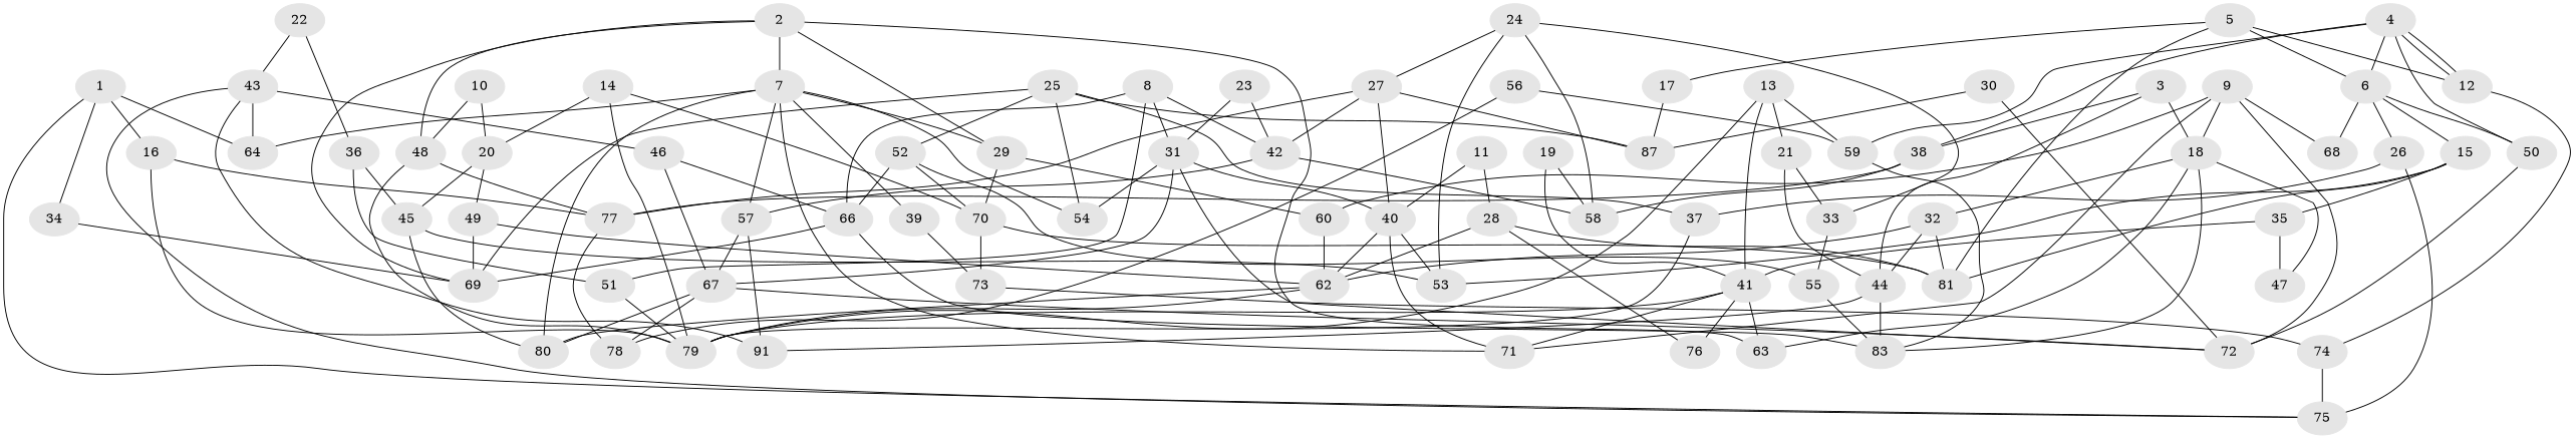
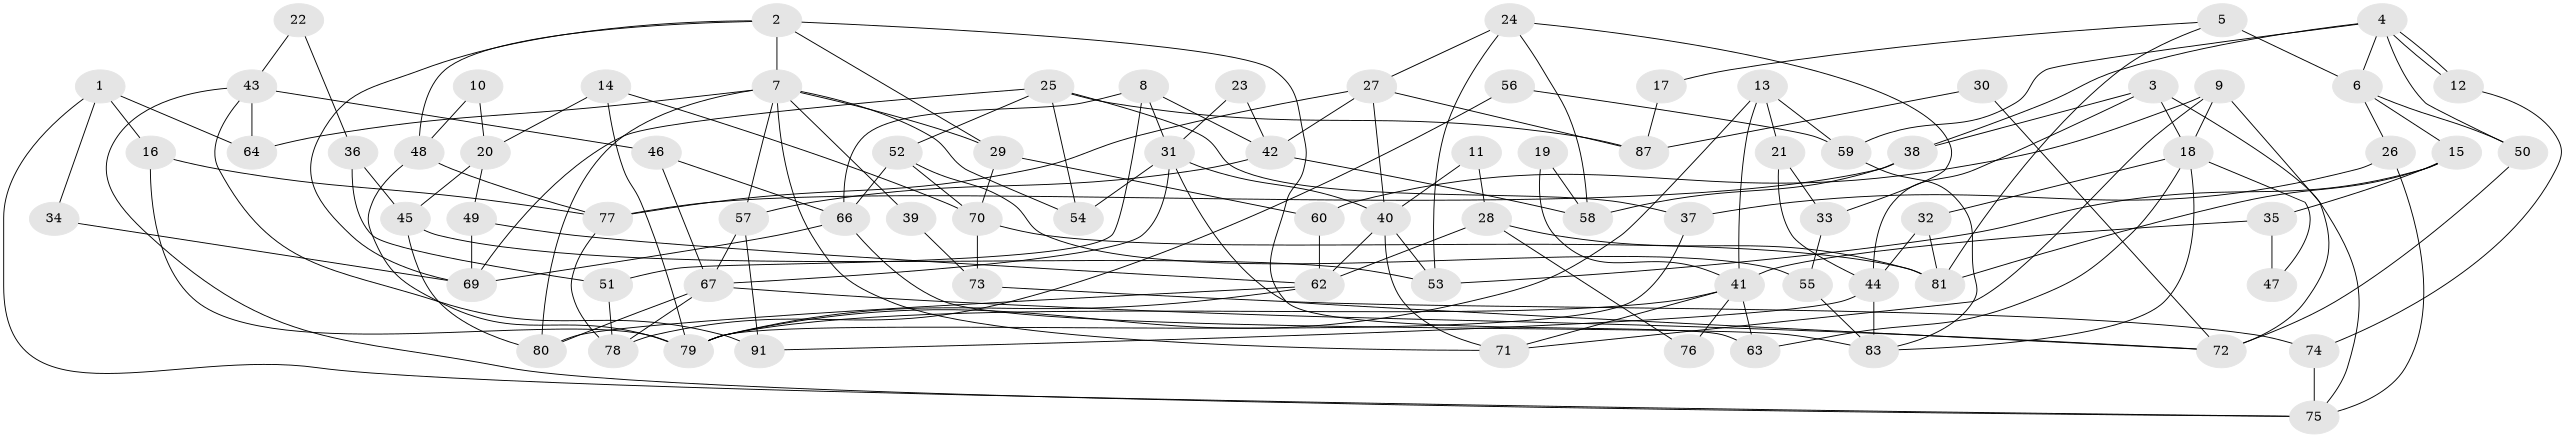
  graph {
    node [color=gray90 style=filled]
    1
    16
    34
    64
    75
    79
    77
    69
    2
    7
    29
    63
    48
    39
    54
    57
    71
    80
    60
    70
    3
    18
    44
    38
    32
    47
    83
    37
    n29 [label=91]
    4
    6
    12
    50
    59
    15
    26
-   68
    74
    58
    72
    5
    17
    81
    n44 [label=87]
    35
    53
    28
    62
    76
    73
    67
    8
    31
    42
    51
    66
    40
    9
    10
    20
    45
    49
    11
    13
    21
    41
    33
    14
    78
    19
    55
    22
    36
    43
    46
    23
    24
    27
    25
    52
    30
    56
    1 -- 16
    1 -- 34
    1 -- 64
    1 -- 75
    16 -- 79
    16 -- 77
    34 -- 69
    77 -- 78
    2 -- 69
    2 -- 7
    2 -- 29
    2 -- 63
    2 -- 48
    7 -- 64
    7 -- 29
    7 -- 39
    7 -- 54
    7 -- 57
    7 -- 71
    7 -- 80
    29 -- 60
    29 -- 70
    48 -- 79
    48 -- 77
    39 -- 73
    57 -- n29
    57 -- 67
    60 -- 62
    70 -- 81
    70 -- 73
+   3 -- 75
    3 -- 18
    3 -- 44
    3 -- 38
    18 -- 63
    18 -- 32
    18 -- 47
    18 -- 83
    44 -- 83
    44 -- n29
    38 -- 77
    38 -- 58
    32 -- 44
    32 -- 81
-   32 -- 62
    37 -- 79
    4 -- 38
    4 -- 6
    4 -- 12
    4 -- 12
    4 -- 50
    4 -- 59
    6 -- 50
    6 -- 15
    6 -- 26
-   6 -- 68
    12 -- 74
    50 -- 72
    59 -- 83
    15 -- 81
    15 -- 35
    15 -- 53
    26 -- 75
    26 -- 37
    74 -- 75
    5 -- 6
-   5 -- 12
    5 -- 17
    5 -- 81
    17 -- n44
    35 -- 47
    35 -- 41
    28 -- 81
    28 -- 62
    28 -- 76
    62 -- 79
    62 -- 80
    73 -- 74
    67 -- 80
    67 -- 72
    67 -- 78
    8 -- 31
    8 -- 42
    8 -- 51
    8 -- 66
    31 -- 54
    31 -- 72
    31 -- 67
    31 -- 40
    42 -- 57
    42 -- 58
-   51 -- 79
+   51 -- 78
    66 -- 69
    66 -- 83
    40 -- 71
    40 -- 53
    40 -- 62
    9 -- 71
    9 -- 60
    9 -- 18
-   9 -- 68
    9 -- 72
    10 -- 48
    10 -- 20
    20 -- 45
    20 -- 49
    45 -- 80
    45 -- 53
    49 -- 69
    49 -- 62
    11 -- 28
    11 -- 40
    13 -- 79
    13 -- 59
    13 -- 21
    13 -- 41
    21 -- 44
    21 -- 33
    41 -- 79
    41 -- 63
    41 -- 71
    41 -- 76
    33 -- 55
    14 -- 79
    14 -- 70
    14 -- 20
    19 -- 58
    19 -- 41
    55 -- 83
    22 -- 36
    22 -- 43
    36 -- 51
    36 -- 45
    43 -- 64
    43 -- 75
    43 -- n29
    43 -- 46
    46 -- 67
    46 -- 66
    23 -- 31
    23 -- 42
    24 -- 58
    24 -- 53
    24 -- 33
    24 -- 27
    27 -- 77
    27 -- n44
    27 -- 42
    27 -- 40
    25 -- 69
    25 -- 54
    25 -- 37
    25 -- n44
    25 -- 52
    52 -- 70
    52 -- 66
    52 -- 55
    30 -- 72
    30 -- n44
    56 -- 59
    56 -- 78
  }
